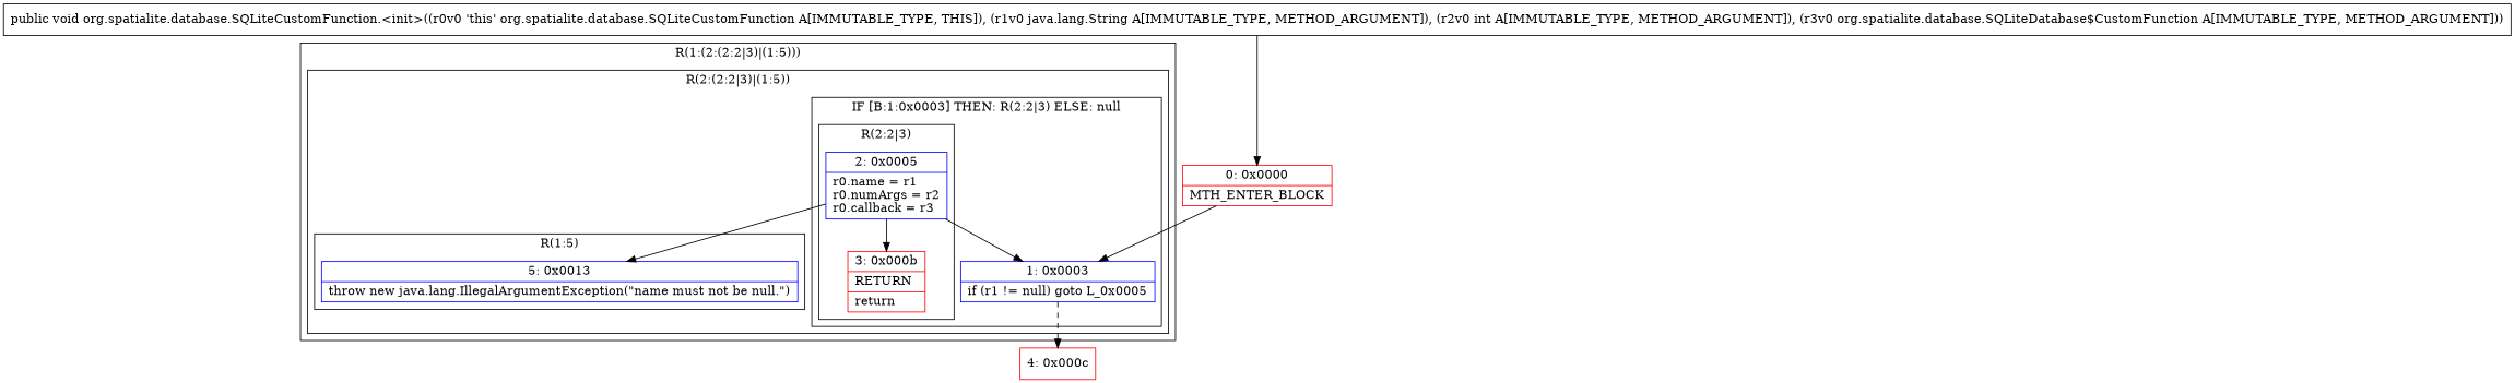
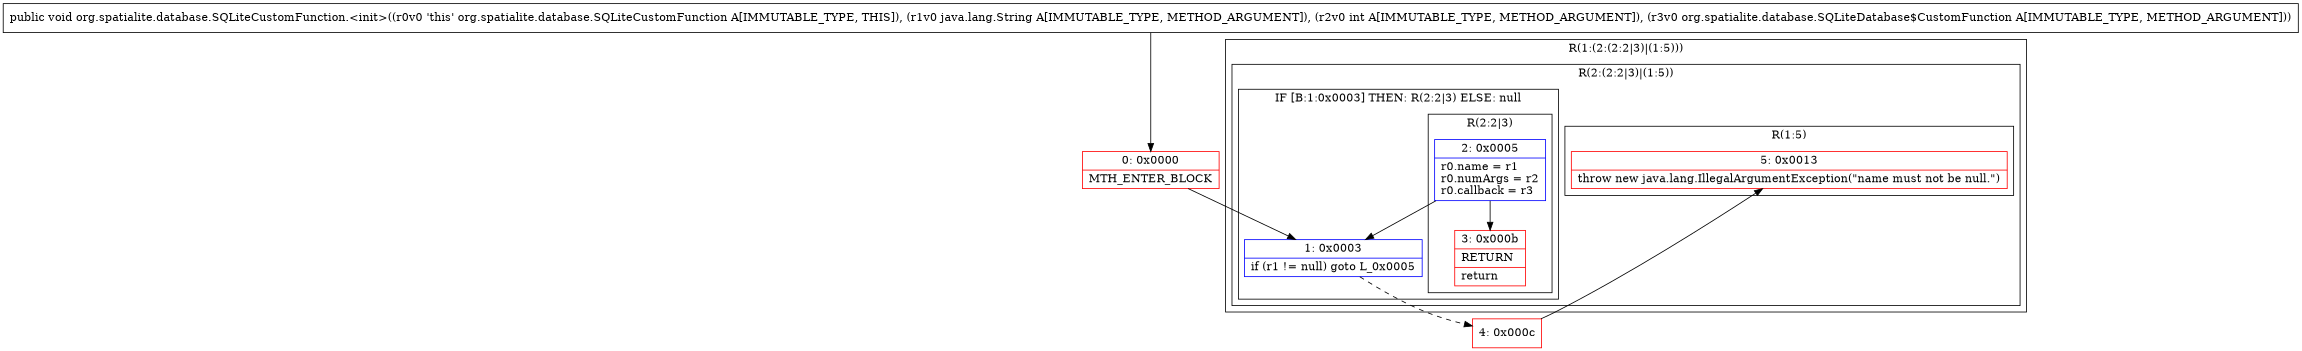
  digraph {
    fontname="DejaVu Serif"
    node [color=blue fontname="DejaVu Serif" shape=record]
    edge [fontname="DejaVu Serif"]
    n1 [label="{2\:\ 0x0005|r0.name = r1\lr0.numArgs = r2\lr0.callback = r3\l}"]
    n2 [color=red label="{3\:\ 0x000b|RETURN\l|return\l}"]
    n3 [label="{1\:\ 0x0003|if (r1 != null) goto L_0x0005\l}"]
-   n4 [label="{5\:\ 0x0013|throw new java.lang.IllegalArgumentException(\"name must not be null.\")\l}"]
+   n4 [color=red label="{5\:\ 0x0013|throw new java.lang.IllegalArgumentException(\"name must not be null.\")\l}"]
    n5 [color=red label="{4\:\ 0x000c}"]
    n6 [color=red label="{0\:\ 0x0000|MTH_ENTER_BLOCK\l}"]
    n7 [label="{public void org.spatialite.database.SQLiteCustomFunction.\<init\>((r0v0 'this' org.spatialite.database.SQLiteCustomFunction A[IMMUTABLE_TYPE, THIS]), (r1v0 java.lang.String A[IMMUTABLE_TYPE, METHOD_ARGUMENT]), (r2v0 int A[IMMUTABLE_TYPE, METHOD_ARGUMENT]), (r3v0 org.spatialite.database.SQLiteDatabase$CustomFunction A[IMMUTABLE_TYPE, METHOD_ARGUMENT])) }" color=""]
    subgraph cluster_1 {
      label="R(1:(2:(2:2|3)|(1:5)))"
      subgraph cluster_2 {
        label="R(2:(2:2|3)|(1:5))"
        subgraph cluster_3 {
          label="IF [B:1:0x0003] THEN: R(2:2|3) ELSE: null"
          n3
          subgraph cluster_4 {
            label="R(2:2|3)"
            n1
            n2
          }
        }
        subgraph cluster_5 {
          label="R(1:5)"
          n4
        }
      }
    }
    n1 -> n2
    n1 -> n3
    n3 -> n5 [style=dashed]
-   n1 -> n4
+   n5 -> n4
    n6 -> n3
    n7 -> n6
  }
